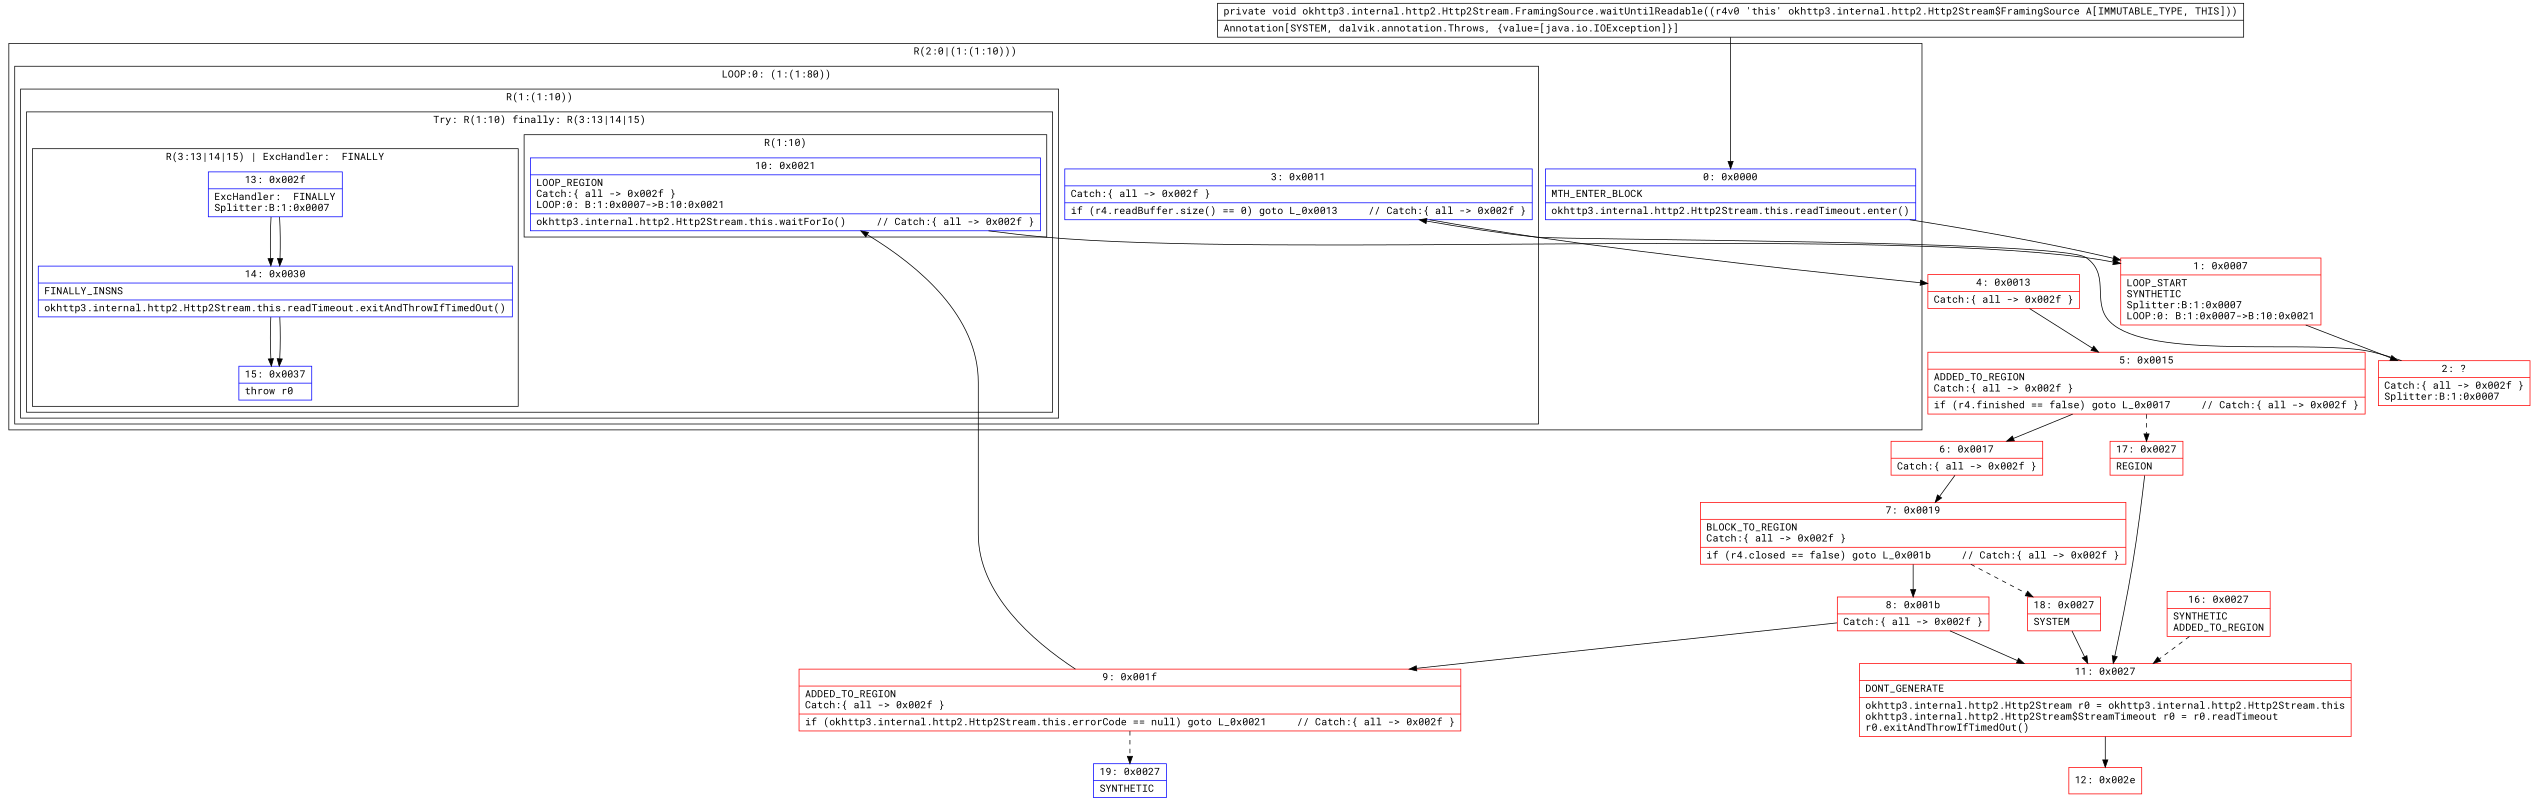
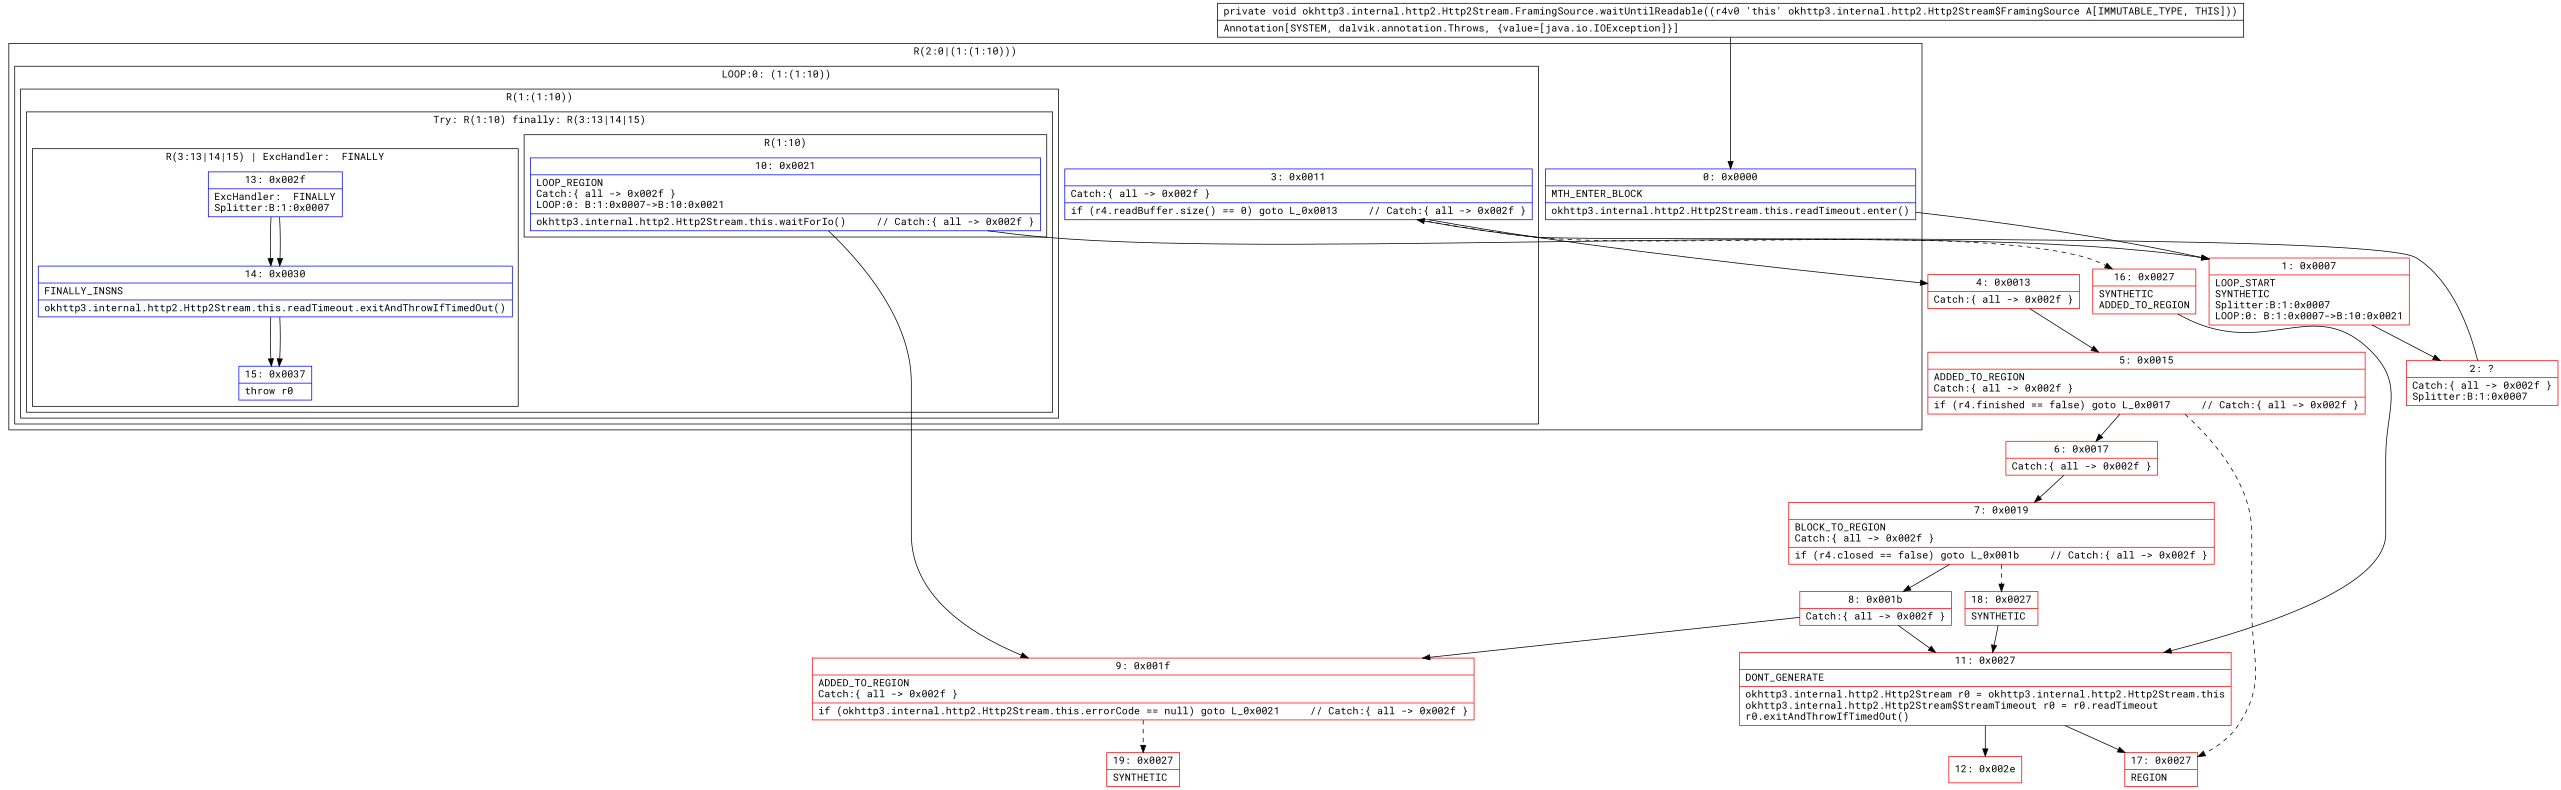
  digraph {
    fontname="Roboto Mono"
    node [color=red fontname="Roboto Mono" shape=record]
    edge [fontname="Roboto Mono"]
    n1 [color=blue label="{10\:\ 0x0021|LOOP_REGION\lCatch:\{ all \-\> 0x002f \}\lLOOP:0: B:1:0x0007\-\>B:10:0x0021\l|okhttp3.internal.http2.Http2Stream.this.waitForIo()     \/\/ Catch:\{ all \-\> 0x002f \}\l}"]
    n2 [color=blue label="{13\:\ 0x002f|ExcHandler:  FINALLY\lSplitter:B:1:0x0007\l}"]
    n3 [color=blue label="{14\:\ 0x0030|FINALLY_INSNS\l|okhttp3.internal.http2.Http2Stream.this.readTimeout.exitAndThrowIfTimedOut()\l}"]
    n4 [color=blue label="{15\:\ 0x0037|throw r0\l}"]
    n5 [color=blue label="{3\:\ 0x0011|Catch:\{ all \-\> 0x002f \}\l|if (r4.readBuffer.size() == 0) goto L_0x0013     \/\/ Catch:\{ all \-\> 0x002f \}\l}"]
    n6 [color=blue label="{0\:\ 0x0000|MTH_ENTER_BLOCK\l|okhttp3.internal.http2.Http2Stream.this.readTimeout.enter()\l}"]
    n7 [label="{1\:\ 0x0007|LOOP_START\lSYNTHETIC\lSplitter:B:1:0x0007\lLOOP:0: B:1:0x0007\-\>B:10:0x0021\l}"]
    n8 [label="{4\:\ 0x0013|Catch:\{ all \-\> 0x002f \}\l}"]
    n9 [label="{16\:\ 0x0027|SYNTHETIC\lADDED_TO_REGION\l}"]
    n10 [label="{2\:\ ?|Catch:\{ all \-\> 0x002f \}\lSplitter:B:1:0x0007\l}"]
    n11 [label="{5\:\ 0x0015|ADDED_TO_REGION\lCatch:\{ all \-\> 0x002f \}\l|if (r4.finished == false) goto L_0x0017     \/\/ Catch:\{ all \-\> 0x002f \}\l}"]
    n12 [label="{11\:\ 0x0027|DONT_GENERATE\l|okhttp3.internal.http2.Http2Stream r0 = okhttp3.internal.http2.Http2Stream.this\lokhttp3.internal.http2.Http2Stream$StreamTimeout r0 = r0.readTimeout\lr0.exitAndThrowIfTimedOut()\l}"]
    n13 [label="{6\:\ 0x0017|Catch:\{ all \-\> 0x002f \}\l}"]
    n14 [label="{17\:\ 0x0027|REGION\l}"]
    n15 [label="{7\:\ 0x0019|BLOCK_TO_REGION\lCatch:\{ all \-\> 0x002f \}\l|if (r4.closed == false) goto L_0x001b     \/\/ Catch:\{ all \-\> 0x002f \}\l}"]
    n16 [label="{8\:\ 0x001b|Catch:\{ all \-\> 0x002f \}\l}"]
-   n17 [label="{18\:\ 0x0027|SYSTEM\l}"]
+   n17 [label="{18\:\ 0x0027|SYNTHETIC\l}"]
    n18 [label="{9\:\ 0x001f|ADDED_TO_REGION\lCatch:\{ all \-\> 0x002f \}\l|if (okhttp3.internal.http2.Http2Stream.this.errorCode == null) goto L_0x0021     \/\/ Catch:\{ all \-\> 0x002f \}\l}"]
-   n19 [color=blue label="{19\:\ 0x0027|SYNTHETIC\l}"]
+   n19 [label="{19\:\ 0x0027|SYNTHETIC\l}"]
    n20 [label="{12\:\ 0x002e}"]
    n21 [label="{private void okhttp3.internal.http2.Http2Stream.FramingSource.waitUntilReadable((r4v0 'this' okhttp3.internal.http2.Http2Stream$FramingSource A[IMMUTABLE_TYPE, THIS]))  | Annotation[SYSTEM, dalvik.annotation.Throws, \{value=[java.io.IOException]\}]\l}" color=""]
    subgraph cluster_1 {
      label="R(2:0|(1:(1:10)))"
      n6
      subgraph cluster_2 {
-       label="LOOP:0: (1:(1:80))"
+       label="LOOP:0: (1:(1:10))"
        n5
        subgraph cluster_3 {
          label="R(1:(1:10))"
          subgraph cluster_4 {
            label="Try: R(1:10) finally: R(3:13|14|15)"
            subgraph cluster_5 {
              label="R(1:10)"
              n1
            }
            subgraph cluster_6 {
              label="R(3:13|14|15) | ExcHandler:  FINALLY\l"
              n2
              n3
              n4
            }
          }
        }
      }
    }
    subgraph cluster_7 {
      label="R(3:13|14|15) | ExcHandler:  FINALLY\l"
    }
    n1 -> n7
    n2 -> n3
    n2 -> n3
    n3 -> n4
    n3 -> n4
    n5 -> n8
+   n5 -> n9 [style=dashed]
    n6 -> n7
    n7 -> n10
    n8 -> n11
-   n9 -> n12 [style=dashed]
+   n9 -> n12
    n10 -> n5
    n11 -> n13
    n11 -> n14 [style=dashed]
    n12 -> n20
    n13 -> n15
-   n14 -> n12
+   n12 -> n14
    n15 -> n16
    n15 -> n17 [style=dashed]
    n16 -> n12
    n16 -> n18
    n17 -> n12
-   n18 -> n1
+   n1 -> n18
    n18 -> n19 [style=dashed]
    n21 -> n6
  }
